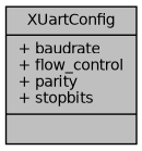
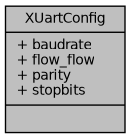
  digraph {
-   n1 [color=black fillcolor=grey75 fontcolor=black fontname=Helvetica fontsize=10 height=0.2 label="{XUartConfig\n|+ baudrate\l+ flow_control\l+ parity\l+ stopbits\l|}" shape=record style=filled width=0.4]
+   n1 [color=black fillcolor=grey75 fontcolor=black fontname=Helvetica fontsize=10 height=0.2 label="{XUartConfig\n|+ baudrate\l+ flow_flow\l+ parity\l+ stopbits\l|}" shape=record style=filled width=0.4]
  }
